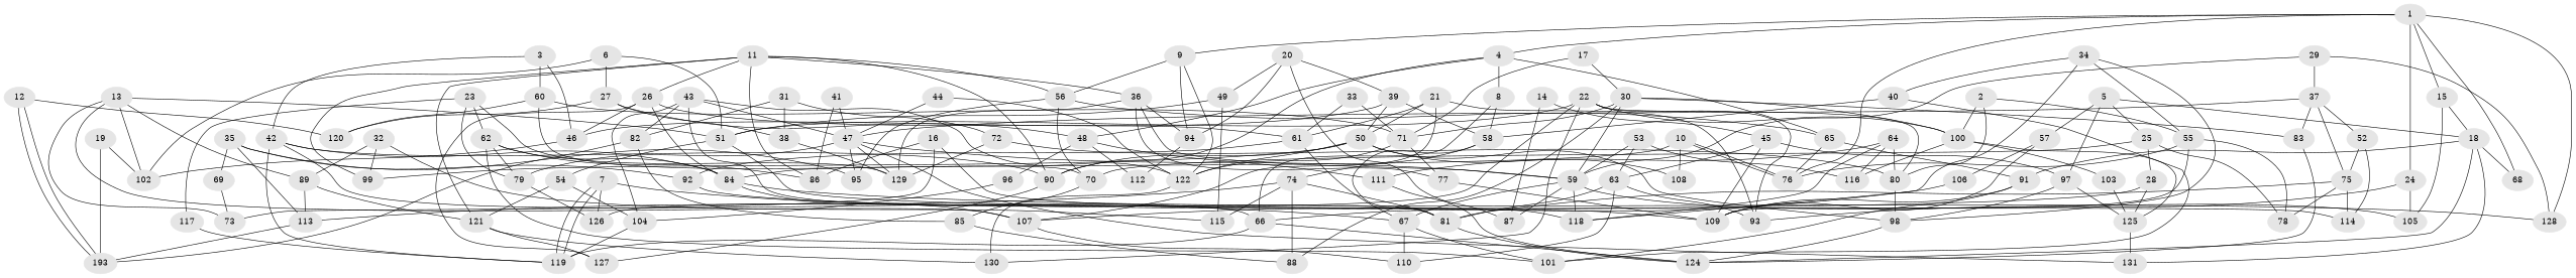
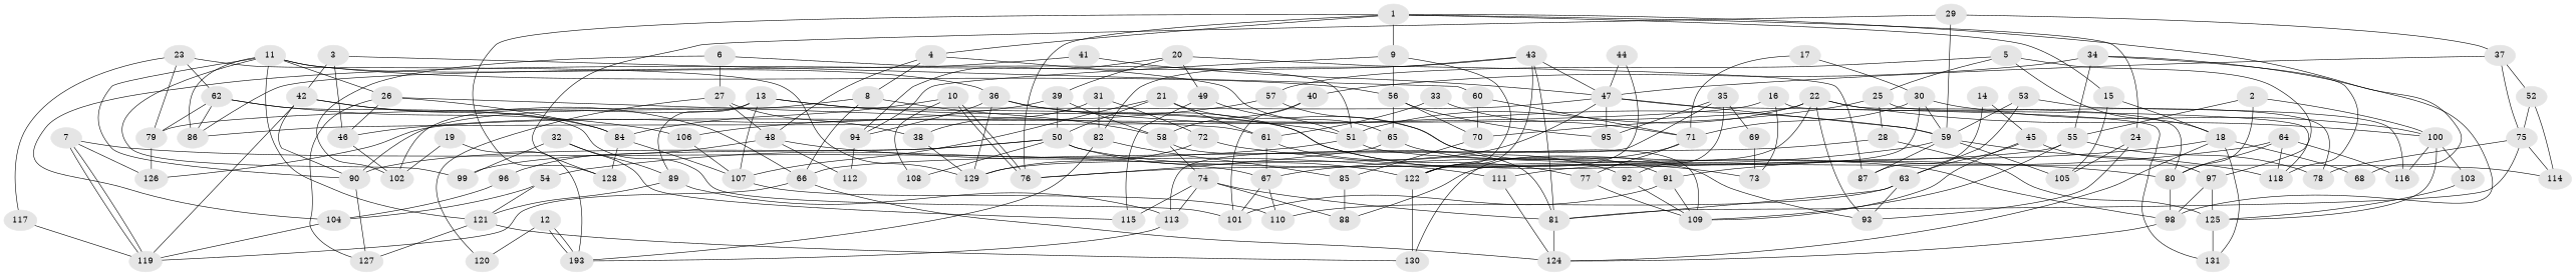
  graph {
    node [color=gray90 style=filled]
    1
    4
    9
    15
    24
    68
    76
    128
    8
    48
    65
    90
    56
    94
    122
    18
    105
    93
    2
    55
    80
    100
    78
    109
    98
    125
    116
    103
    3
    42
    46
    60
    119
    66
    84
    102
    120
    71
    70
    58
    96
    111
    112
    91
    127
    5
    25
    57
    97
    124
    131
    28
    106
    6
    27
    51
    38
    54
    114
    7
    67
    126
    101
    110
    81
    74
    95
    130
    10
    108
    107
    11
    26
    36
    86
    99
    121
    61
    129
    59
    77
    12
    n83 [label=193]
    13
    73
    89
    113
    14
    45
    87
    63
    16
    118
    17
    30
-   83
    88
    19
    20
    39
    49
    50
    115
    21
    92
    22
    23
    62
    79
    117
    85
    29
    37
    47
    52
    75
    31
    72
    82
    32
    33
    34
    40
    35
    69
    41
    43
    104
    44
    53
    64
    1 -- 4
    1 -- 9
    1 -- 15
    1 -- 24
    1 -- 68
    1 -- 76
    1 -- 128
    4 -- 8
    4 -- 48
    4 -- 65
-   4 -- 90
+   8 -- 90
    9 -- 56
    9 -- 94
    9 -- 122
    15 -- 18
    15 -- 105
    24 -- 105
    24 -- 93
    8 -- 66
    8 -- 58
    48 -- 96
    48 -- 111
    48 -- 112
    65 -- 76
    65 -- 91
    90 -- 127
    56 -- 65
    56 -- 70
    56 -- 95
    94 -- 112
    122 -- 130
    18 -- 68
    18 -- 91
    18 -- 124
    18 -- 131
    2 -- 55
    2 -- 80
    2 -- 100
    55 -- 76
    55 -- 78
    55 -- 109
    80 -- 98
    100 -- 125
    100 -- 116
    100 -- 103
    98 -- 124
    125 -- 131
    103 -- 125
    3 -- 42
    3 -- 46
    3 -- 60
    42 -- 90
    42 -- 119
    42 -- 66
    42 -- 84
    46 -- 102
-   60 -- 120
    60 -- 71
    60 -- 70
    66 -- 119
    66 -- 124
    84 -- 128
    84 -- 107
    71 -- 122
    71 -- 77
    70 -- 85
    58 -- 81
    58 -- 74
    96 -- 104
    111 -- 124
    91 -- 109
    91 -- 101
    5 -- 18
    5 -- 25
    5 -- 57
    5 -- 97
    25 -- 78
    25 -- 70
    25 -- 28
    57 -- 109
    57 -- 106
    97 -- 98
    97 -- 125
    28 -- 125
    28 -- 66
    106 -- 107
    6 -- 102
    6 -- 27
    6 -- 51
    27 -- 48
    27 -- 120
    27 -- 38
    51 -- 54
    51 -- 114
    38 -- 129
    54 -- 121
    54 -- 104
    7 -- 119
    7 -- 119
    7 -- 67
    7 -- 126
    67 -- 101
    67 -- 110
    81 -- 124
    74 -- 81
    74 -- 113
    74 -- 88
    74 -- 115
    10 -- 76
    10 -- 76
    10 -- 84
    10 -- 108
    107 -- 110
    11 -- 90
    11 -- 56
    11 -- 26
    11 -- 36
    11 -- 86
    11 -- 99
    11 -- 121
    26 -- 46
    26 -- 84
    26 -- 127
    26 -- 61
    36 -- 94
    36 -- 129
    36 -- 59
    36 -- 77
    121 -- 127
    121 -- 130
    61 -- 67
    61 -- 92
    59 -- 105
    59 -- 67
    59 -- 87
    59 -- 118
    77 -- 109
    12 -- 120
    12 -- n83
    12 -- n83
    13 -- 102
    13 -- 51
    13 -- 107
    13 -- 73
    13 -- 89
    89 -- 121
    89 -- 113
    113 -- n83
    14 -- 45
    14 -- 87
    45 -- 109
    45 -- 97
    45 -- 63
    63 -- 93
    63 -- 110
    63 -- 81
    16 -- 86
    16 -- 73
    16 -- 118
    17 -- 71
    17 -- 30
    30 -- 100
    30 -- 71
    30 -- 59
-   30 -- 83
    30 -- 88
-   83 -- 124
    19 -- 102
    19 -- n83
    20 -- 94
    20 -- 87
    20 -- 39
    20 -- 49
    39 -- 46
    39 -- 58
    39 -- 50
    49 -- 51
    49 -- 115
    50 -- 90
    50 -- 122
    50 -- 98
    50 -- 108
    50 -- 99
    21 -- 93
    21 -- 107
    21 -- 61
    21 -- 50
    92 -- 109
    22 -- 93
    22 -- 80
    22 -- 100
    22 -- 51
    22 -- 126
    22 -- 130
    23 -- 129
    23 -- 62
    23 -- 79
    23 -- 117
-   62 -- 84
+   62 -- 106
    62 -- 101
    62 -- 86
    62 -- 79
    79 -- 126
    117 -- 119
    85 -- 88
    29 -- 128
    29 -- 59
    29 -- 37
-   37 -- 83
    37 -- 47
    37 -- 52
    37 -- 75
    47 -- 131
    47 -- 95
    47 -- 129
    47 -- 59
    47 -- 79
    52 -- 114
    52 -- 75
    75 -- 78
    75 -- 114
    75 -- 81
    31 -- 38
    31 -- 72
    31 -- 82
    72 -- 80
    72 -- 129
    82 -- n83
    82 -- 85
    32 -- 99
    32 -- 89
    32 -- 115
    33 -- 71
    33 -- 61
    34 -- 55
    34 -- 98
    34 -- 118
    34 -- 40
    40 -- 58
    40 -- 101
    35 -- 95
    35 -- 113
    35 -- 92
    35 -- 69
    69 -- 73
    41 -- 86
    41 -- 47
    43 -- 122
    43 -- 81
    43 -- 47
    43 -- 82
    43 -- 104
    104 -- 119
    44 -- 122
    44 -- 47
    53 -- 116
    53 -- 59
    53 -- 63
    64 -- 80
    64 -- 116
    64 -- 111
    64 -- 118
  }
